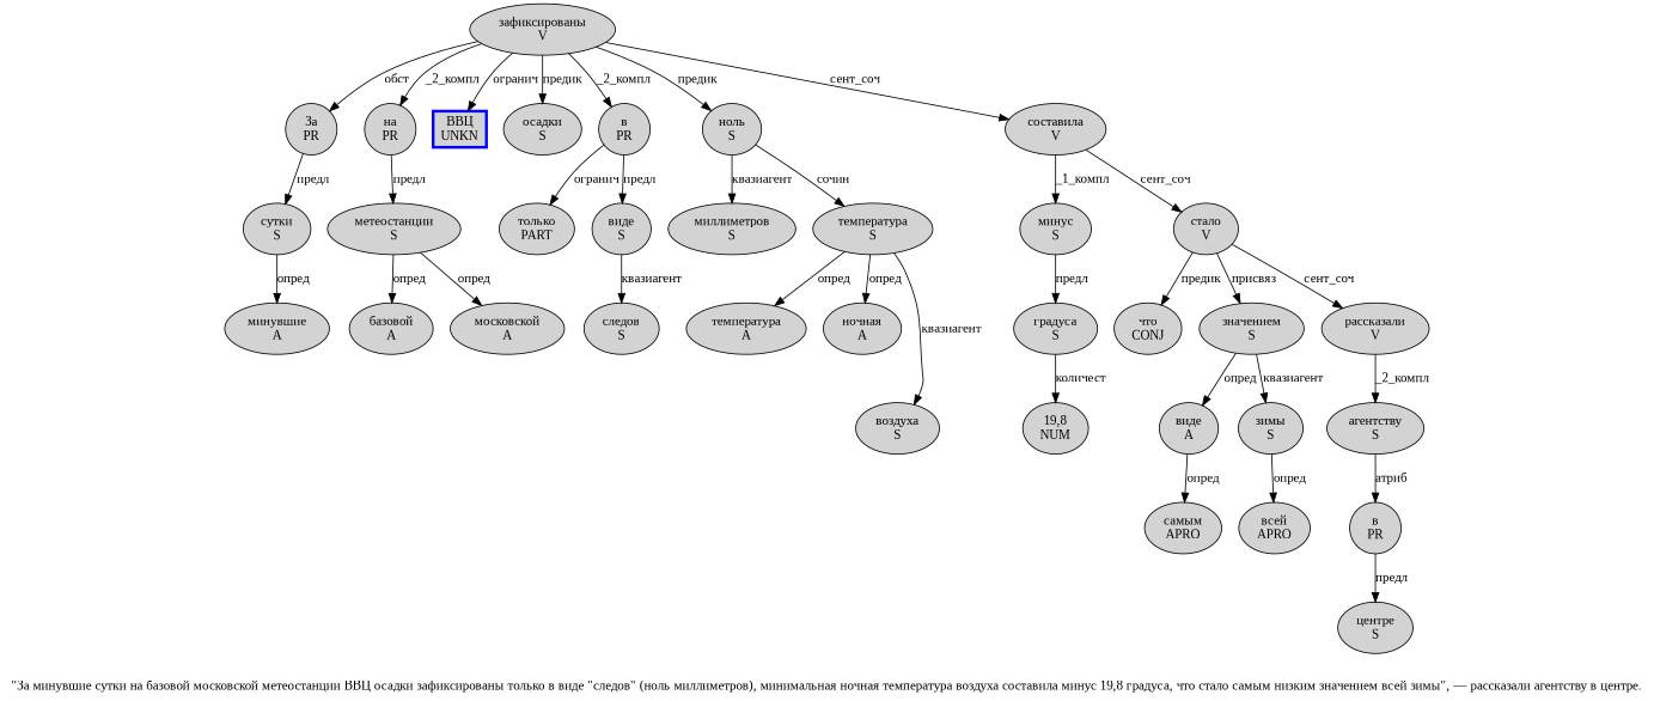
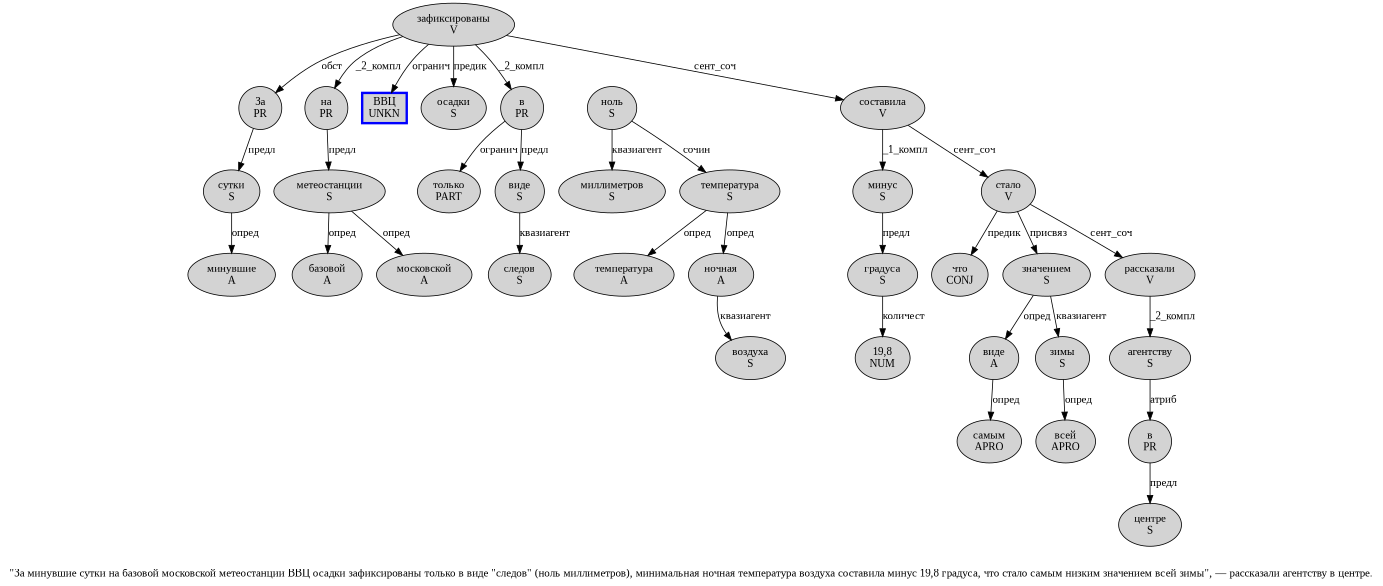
  digraph {
    fontname="Liberation Serif"
    label="\"За минувшие сутки на базовой московской метеостанции ВВЦ осадки зафиксированы только в виде \"следов\" (ноль миллиметров), минимальная ночная температура воздуха составила минус 19,8 градуса, что стало самым низким значением всей зимы\", — рассказали агентству в центре."
    node [fillcolor=lightgray fontname="Liberation Serif" penwidth=1 shape=ellipse style=filled]
    edge [fontname="Liberation Serif"]
    n1 [label="За\nPR"]
    n2 [label="сутки\nS"]
    n3 [label="минувшие\nA"]
    n4 [label="на\nPR"]
    n5 [label="метеостанции\nS"]
    n6 [label="базовой\nA"]
    n7 [label="московской\nA"]
    n8 [color=blue label="ВВЦ\nUNKN" penwidth=3 shape=box]
    n9 [label="осадки\nS"]
    n10 [label="зафиксированы\nV"]
    n11 [label="в\nPR"]
    n12 [label="ноль\nS"]
    n13 [label="составила\nV"]
    n14 [label="только\nPART"]
    n15 [label="виде\nS"]
    n16 [label="миллиметров\nS"]
    n17 [label="температура\nS"]
    n18 [label="минус\nS"]
    n19 [label="стало\nV"]
    n20 [label="следов\nS"]
    n21 [label="температура\nA"]
    n22 [label="ночная\nA"]
    n23 [label="воздуха\nS"]
    n24 [label="градуса\nS"]
    n25 [label="что\nCONJ"]
    n26 [label="значением\nS"]
    n27 [label="рассказали\nV"]
    n28 [label="19,8\nNUM"]
    n29 [label="виде\nA"]
    n30 [label="зимы\nS"]
    n31 [label="агентству\nS"]
    n32 [label="самым\nAPRO"]
    n33 [label="всей\nAPRO"]
    n34 [label="в\nPR"]
    n35 [label="центре\nS"]
    n1 -> n2 [label="предл"]
    n2 -> n3 [label="опред"]
    n4 -> n5 [label="предл"]
    n5 -> n6 [label="опред"]
    n5 -> n7 [label="опред"]
    n10 -> n1 [label="обст"]
    n10 -> n4 [label="_2_компл"]
    n10 -> n8 [label="огранич"]
    n10 -> n9 [label="предик"]
    n10 -> n11 [label="_2_компл"]
-   n10 -> n12 [label="предик"]
    n10 -> n13 [label="сент_соч"]
    n11 -> n14 [label="огранич"]
    n11 -> n15 [label="предл"]
    n12 -> n16 [label="квазиагент"]
    n12 -> n17 [label="сочин"]
    n13 -> n18 [label="_1_компл"]
    n13 -> n19 [label="сент_соч"]
    n15 -> n20 [label="квазиагент"]
    n17 -> n21 [label="опред"]
    n17 -> n22 [label="опред"]
-   n17 -> n23 [label="квазиагент"]
+   n22 -> n23 [label="квазиагент"]
    n18 -> n24 [label="предл"]
    n19 -> n25 [label="предик"]
    n19 -> n26 [label="присвяз"]
    n19 -> n27 [label="сент_соч"]
    n24 -> n28 [label="количест"]
    n26 -> n29 [label="опред"]
    n26 -> n30 [label="квазиагент"]
    n27 -> n31 [label="_2_компл"]
    n29 -> n32 [label="опред"]
    n30 -> n33 [label="опред"]
    n31 -> n34 [label="атриб"]
    n34 -> n35 [label="предл"]
  }
